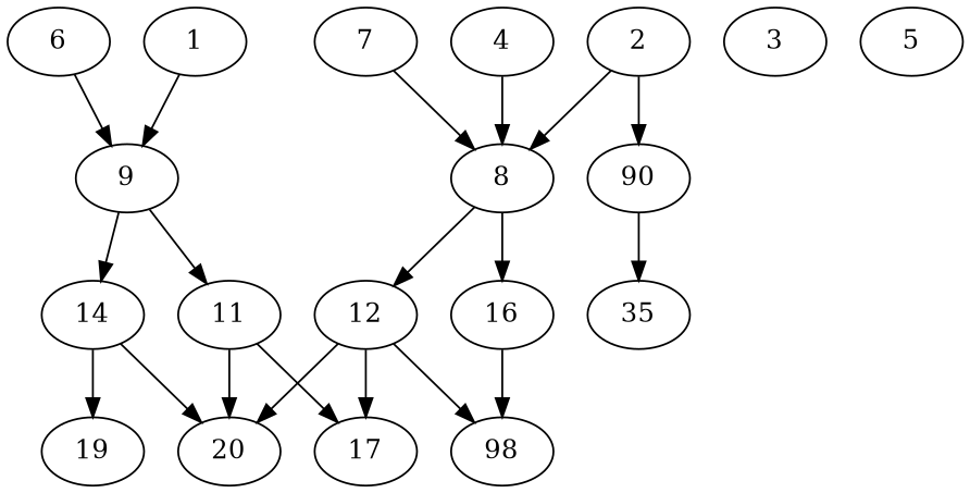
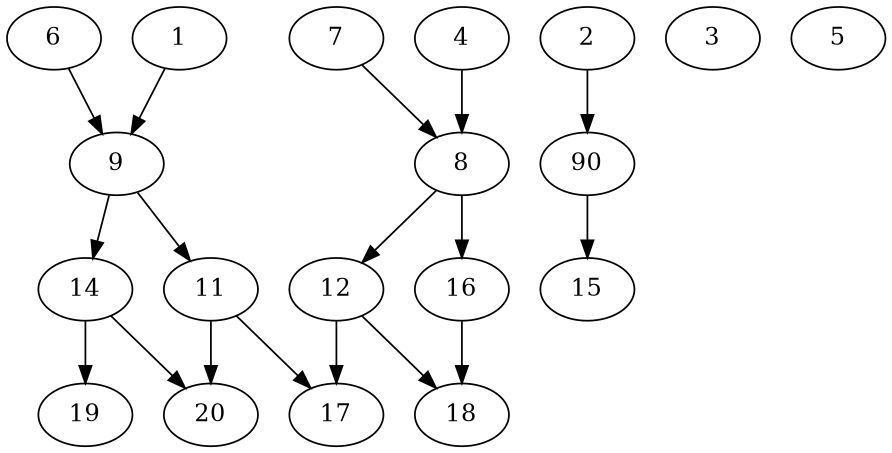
  digraph {
    node [alpha=0.20]
    1 [alpha=0.15 expect_size=2852700433678336000]
    9 [alpha=0.12 expect_size=6459866380227884]
    11 [expect_size=1387597392873890]
    14 [alpha=0.19 expect_size=50733592371200]
    17 [alpha=0.13 expect_size=2876991802435679]
    20 [expect_size=10006385057646596]
    19 [alpha=0.19 expect_size=12110975365257]
    2 [alpha=0.02 expect_size=48108412082292]
    8 [alpha=0.01 expect_size=13143197955217862]
    n10 [expect_size=6123452583391526912 label=90]
    12 [alpha=0.13 expect_size=235952642621412737024]
    16 [alpha=0.09 expect_size=336923780943069312]
-   15 [alpha=0.18 expect_size=290738505492895629312 label=35]
-   18 [alpha=0.16 expect_size=139815917467438415872 label=98]
+   15 [alpha=0.18 expect_size=290738505492895629312]
+   18 [alpha=0.16 expect_size=139815917467438415872]
    3 [alpha=0.07 expect_size=141133683742465851392]
    4 [alpha=0.05 expect_size=273951237293738033152]
    5 [alpha=0.13 expect_size=5898804710198625]
    6 [alpha=0.15 expect_size=323536967398736576]
    7 [alpha=0.18 expect_size=491216870058843904]
    1 -> 9
    9 -> 11
    9 -> 14
    11 -> 17
    11 -> 20
    14 -> 20
    14 -> 19
-   2 -> 8
    2 -> n10
    8 -> 12
    8 -> 16
    n10 -> 15
    12 -> 17
-   12 -> 20
    12 -> 18
    16 -> 18
    4 -> 8
    6 -> 9
    7 -> 8
  }
